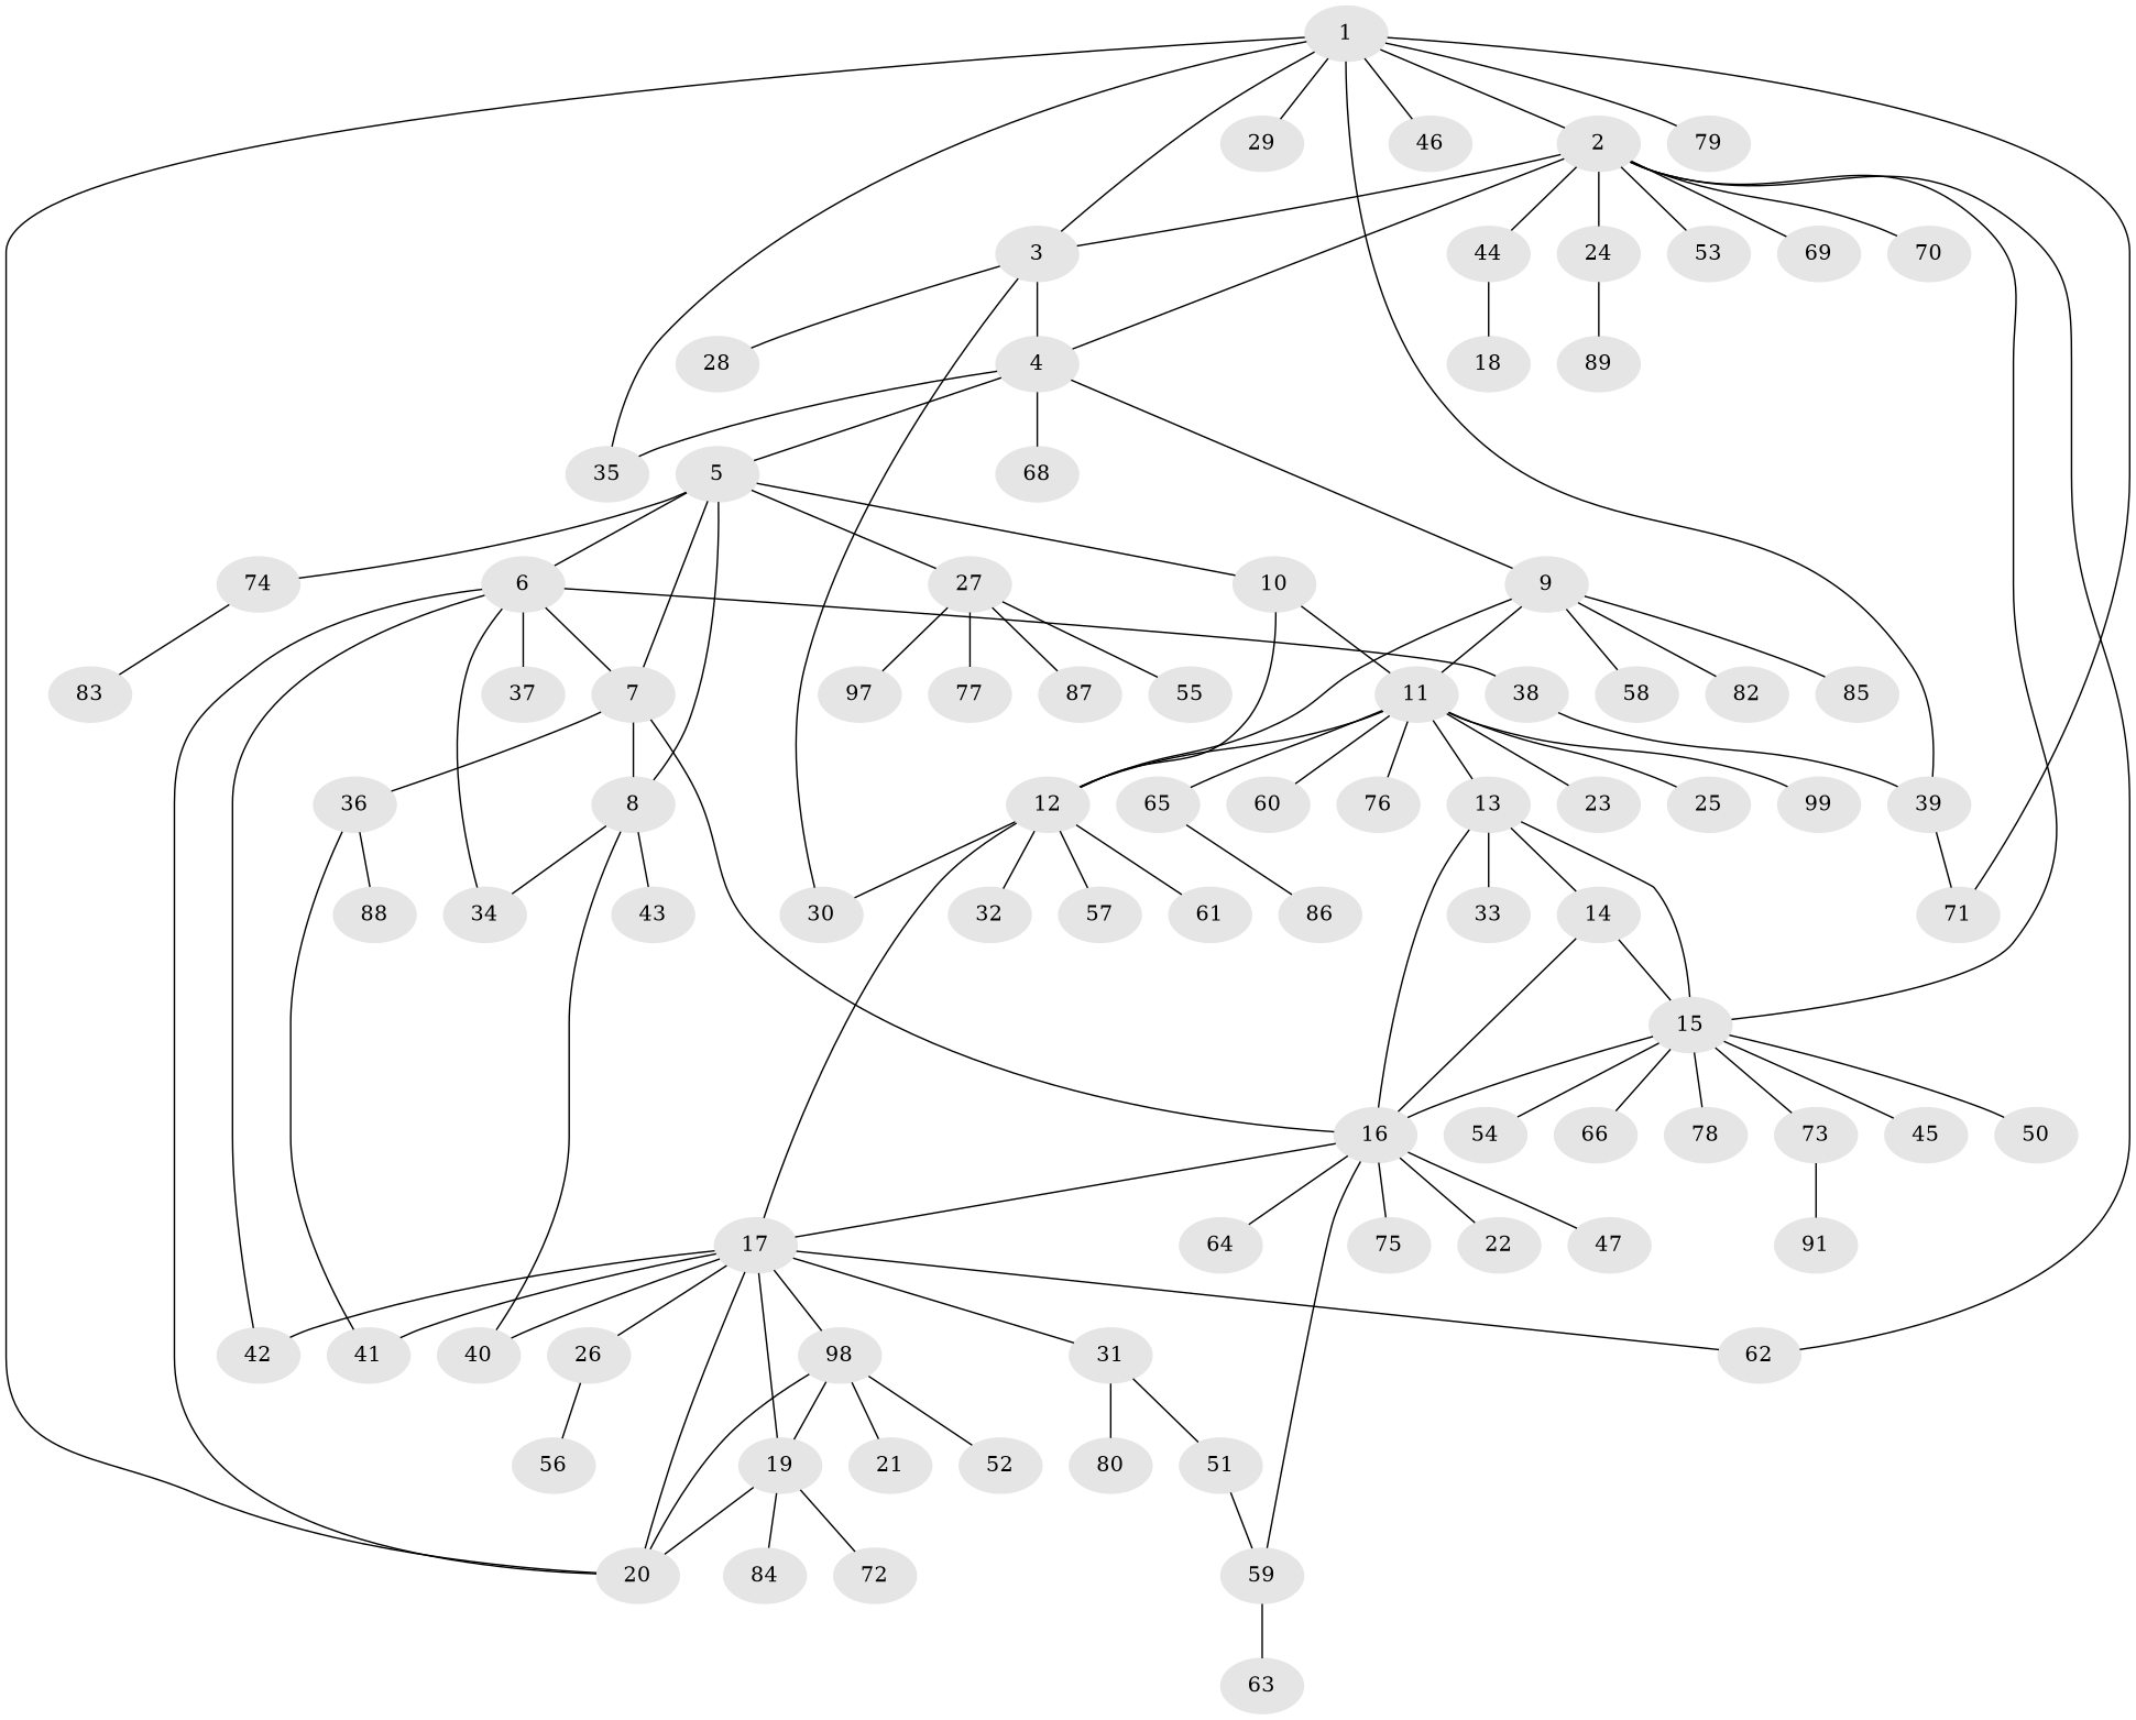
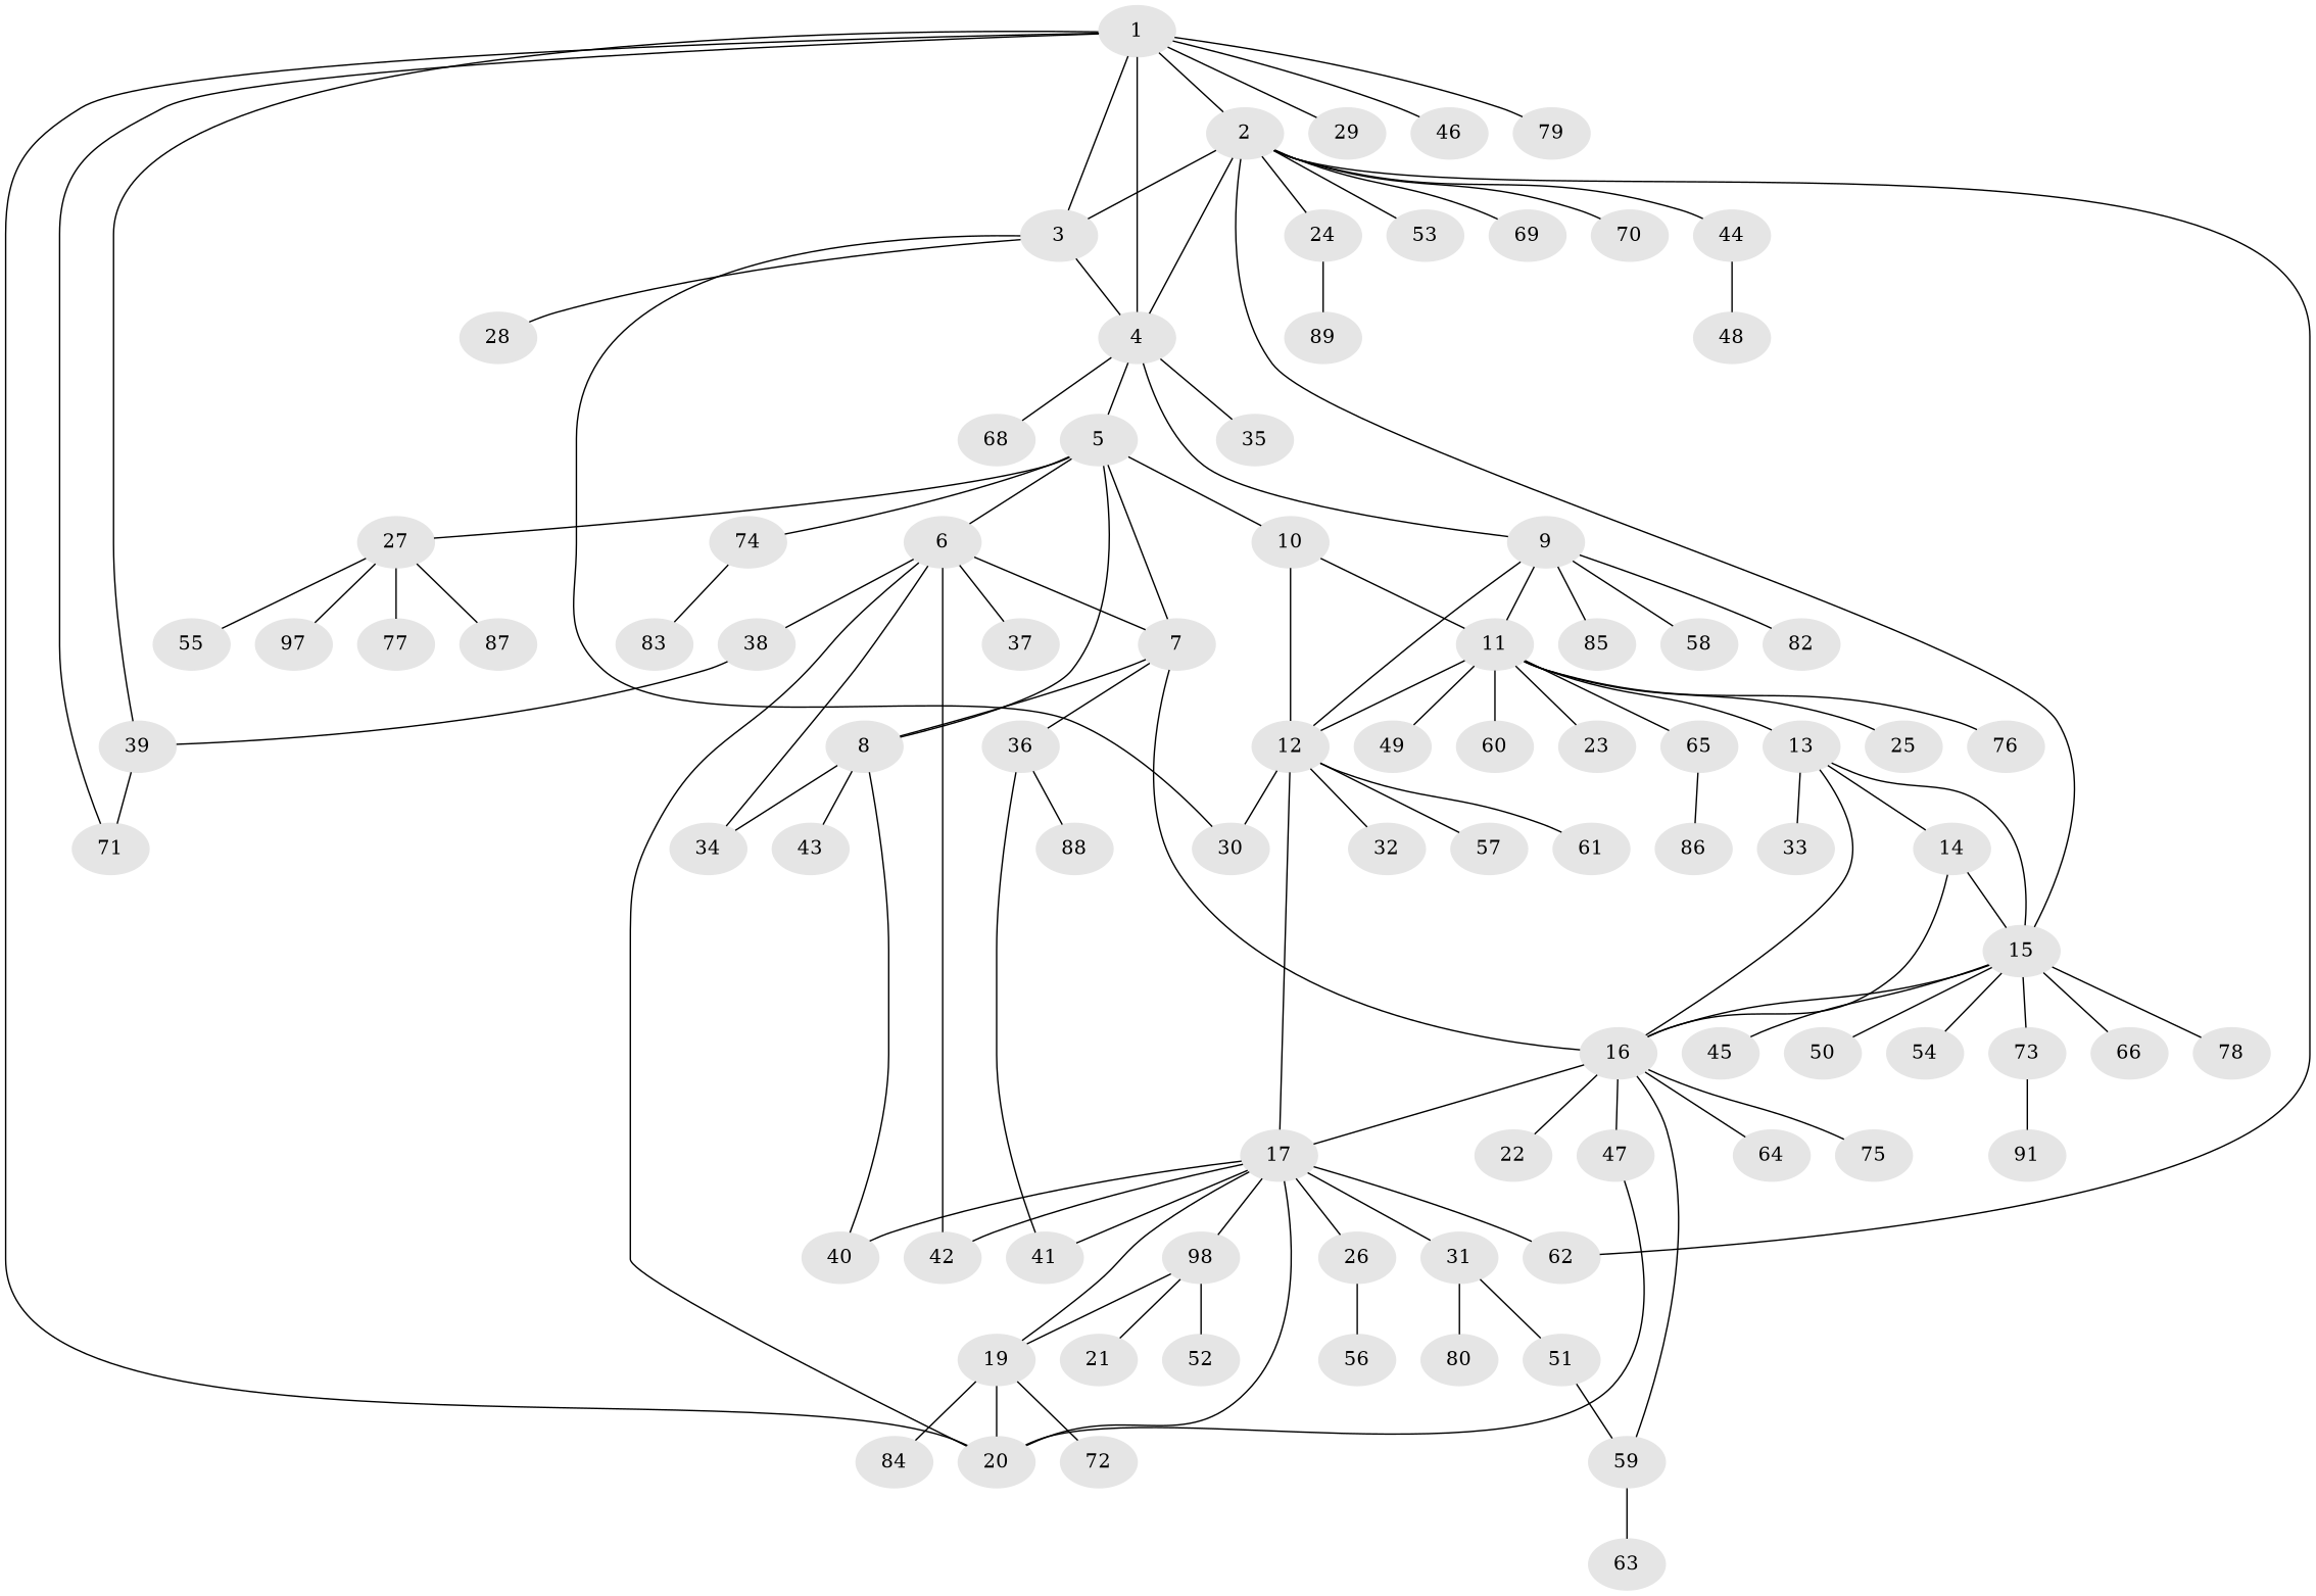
  graph {
    node [color=gray90 style=filled]
    1
    2
    3
    4
    20
    29
    39
    46
    71
    79
    15
    24
    44
    53
    62
    69
    70
    28
    30
    5
    9
    35
    68
    16
    45
    50
    54
    66
    73
    78
    89
-   48 [label=18]
+   48
    6
    7
    8
    10
    27
    74
    11
    12
    58
    82
    85
    37
    38
    42
    34
    36
    40
    43
    55
    n52 [label=97]
    77
    87
    83
    17
    22
    47
    59
    64
    75
    41
    88
    13
    23
    25
-   49 [label=99]
+   49
    60
    65
    76
    32
    57
    61
    14
    33
    86
    n77 [label=98]
    19
    26
    31
    n81 [label=91]
    63
    21
    52
    72
    84
    56
    51
    80
    1 -- 2
    1 -- 3
-   1 -- 35
+   1 -- 4
    1 -- 20
    1 -- 29
    1 -- 39
    1 -- 46
    1 -- 71
    1 -- 79
    2 -- 3
    2 -- 4
    2 -- 15
    2 -- 24
    2 -- 44
    2 -- 53
    2 -- 62
    2 -- 69
    2 -- 70
    3 -- 4
    3 -- 28
    3 -- 30
    4 -- 5
    4 -- 9
    4 -- 35
    4 -- 68
    39 -- 71
    15 -- 16
    15 -- 45
    15 -- 50
    15 -- 54
    15 -- 66
    15 -- 73
    15 -- 78
    24 -- 89
    44 -- 48
    5 -- 6
    5 -- 7
    5 -- 8
    5 -- 10
    5 -- 27
    5 -- 74
    9 -- 11
    9 -- 12
    9 -- 58
    9 -- 82
    9 -- 85
    16 -- 17
    16 -- 22
    16 -- 47
    16 -- 59
    16 -- 64
    16 -- 75
    73 -- n81
    6 -- 20
    6 -- 7
    6 -- 37
    6 -- 38
    6 -- 42
    6 -- 34
    7 -- 16
    7 -- 8
    7 -- 36
    8 -- 34
    8 -- 40
    8 -- 43
    10 -- 11
    10 -- 12
    27 -- 55
    27 -- n52
    27 -- 77
    27 -- 87
    74 -- 83
    11 -- 12
    11 -- 13
    11 -- 23
    11 -- 25
    11 -- 49
    11 -- 60
    11 -- 65
    11 -- 76
    12 -- 30
    12 -- 17
    12 -- 32
    12 -- 57
    12 -- 61
    38 -- 39
    36 -- 41
    36 -- 88
    17 -- 20
    17 -- 62
    17 -- 42
    17 -- 40
    17 -- 41
    17 -- n77
    17 -- 19
    17 -- 26
    17 -- 31
    59 -- 63
    13 -- 15
    13 -- 16
    13 -- 14
    13 -- 33
    65 -- 86
    14 -- 15
    14 -- 16
-   n77 -- 20
+   47 -- 20
    n77 -- 19
    n77 -- 21
    n77 -- 52
    19 -- 20
    19 -- 72
    19 -- 84
    26 -- 56
    31 -- 51
    31 -- 80
    51 -- 59
  }
